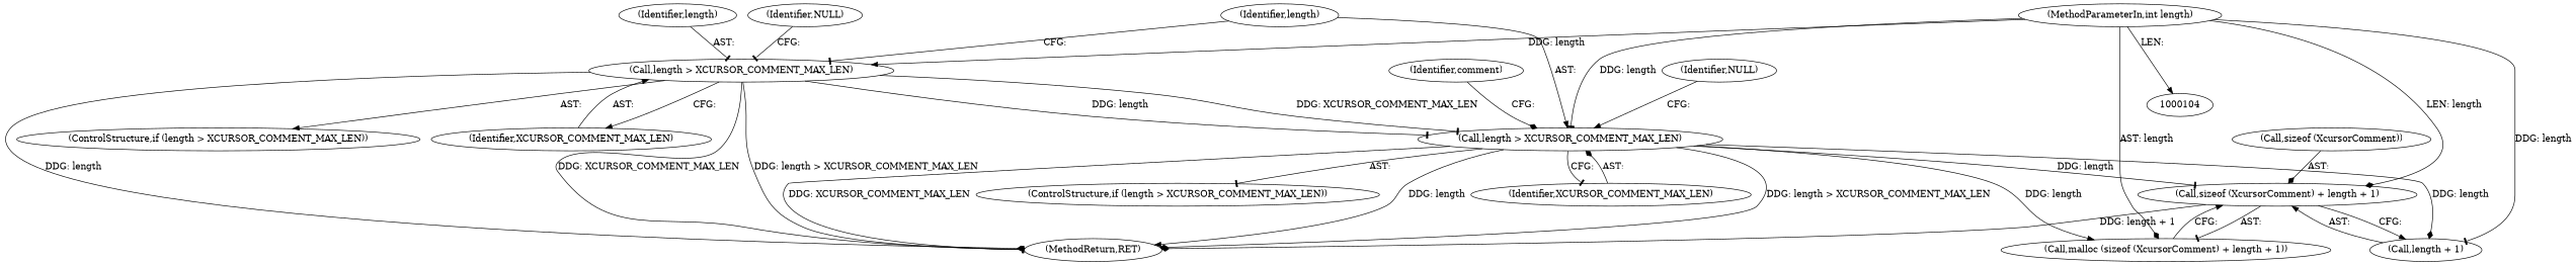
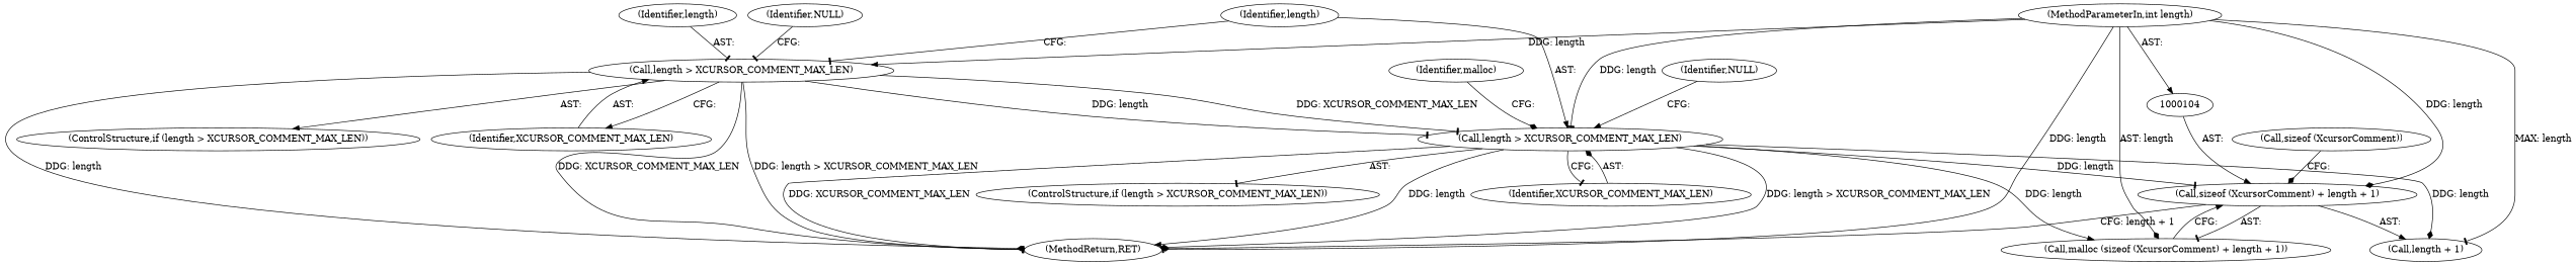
  digraph {
    edge [arrowhead=tee]
    n1 [label="(Call,sizeof (XcursorComment) + length + 1)"]
    n2 [label="(Call,malloc (sizeof (XcursorComment) + length + 1))"]
    n3 [label="(Call,length + 1)"]
    n4 [label="(MethodReturn,RET)"]
    n5 [label="(Call,length > XCURSOR_COMMENT_MAX_LEN)"]
    n6 [label="(ControlStructure,if (length > XCURSOR_COMMENT_MAX_LEN))"]
    n7 [label="(Identifier,XCURSOR_COMMENT_MAX_LEN)"]
    n8 [label="(Call,length > XCURSOR_COMMENT_MAX_LEN)"]
    n9 [label="(ControlStructure,if (length > XCURSOR_COMMENT_MAX_LEN))"]
    n10 [label="(Identifier,XCURSOR_COMMENT_MAX_LEN)"]
    n11 [label="(MethodParameterIn,int length)"]
    1000104
    n13 [label="(Identifier,length)"]
    n14 [label="(Identifier,NULL)"]
    n15 [label="(Identifier,NULL)"]
    n16 [label="(Call,sizeof (XcursorComment))"]
-   n17 [label="(Identifier,comment)"]
+   n17 [label="(Identifier,malloc)"]
    n18 [label="(Identifier,length)"]
    n1 -> n2 [label="AST: "]
-   n1 -> n3 [arrowhead=normal label="CFG: "]
-   n1 -> n4 [arrowhead=diamond label="DDG: length + 1"]
+   n1 -> n3 [arrowhead=normal label="AST: "]
+   n1 -> n4 [arrowhead=diamond label="CFG: length + 1"]
    n2 -> n1 [arrowhead=normal label="CFG: "]
-   n3 -> n1 [arrowhead=normal label="AST: "]
+   1000104 -> n1 [arrowhead=normal label="AST: "]
    n5 -> n1 [label="DDG: length"]
    n5 -> n2 [arrowhead=normal label="DDG: length"]
    n5 -> n3 [arrowhead=diamond label="DDG: length"]
    n5 -> n4 [arrowhead=diamond label="DDG: length > XCURSOR_COMMENT_MAX_LEN"]
    n5 -> n4 [label="DDG: XCURSOR_COMMENT_MAX_LEN"]
    n5 -> n4 [arrowhead=normal label="DDG: length"]
    n5 -> n6 [label="AST: "]
    n5 -> n7 [label="CFG: "]
    n7 -> n5 [arrowhead=diamond label="AST: "]
    n8 -> n4 [label="DDG: XCURSOR_COMMENT_MAX_LEN"]
    n8 -> n4 [label="DDG: length > XCURSOR_COMMENT_MAX_LEN"]
    n8 -> n4 [arrowhead=diamond label="DDG: length"]
    n8 -> n5 [label="DDG: length"]
    n8 -> n5 [label="DDG: XCURSOR_COMMENT_MAX_LEN"]
    n8 -> n9 [arrowhead=normal label="AST: "]
    n8 -> n10 [arrowhead=normal label="CFG: "]
    n10 -> n8 [arrowhead=normal label="AST: "]
-   n11 -> n1 [arrowhead=diamond label="LEN: length"]
+   n11 -> n1 [arrowhead=diamond label="DDG: length"]
    n11 -> n2 [arrowhead=diamond label="AST: length"]
-   n11 -> n3 [label="DDG: length"]
+   n11 -> n3 [label="MAX: length"]
+   n11 -> n4 [label="DDG: length"]
    n11 -> n5 [label="DDG: length"]
    n11 -> n8 [arrowhead=normal label="DDG: length"]
-   n11 -> 1000104 [arrowhead=normal label="LEN: "]
+   n11 -> 1000104 [arrowhead=normal label="AST: "]
    n13 -> n8 [label="AST: "]
    n14 -> n5 [arrowhead=normal label="CFG: "]
    n15 -> n8 [label="CFG: "]
-   n16 -> n1 [arrowhead=diamond label="AST: "]
+   n16 -> n1 [arrowhead=diamond label="CFG: "]
    n17 -> n5 [arrowhead=diamond label="CFG: "]
    n18 -> n5 [arrowhead=normal label="AST: "]
    n18 -> n8 [label="CFG: "]
  }
